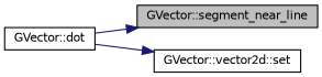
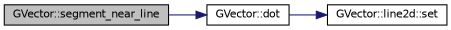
  digraph {
    rankdir=LR
    node [color=black fillcolor=white fontname=Helvetica fontsize=10 shape=record style=filled]
    edge [color=midnightblue fontname=Helvetica fontsize=10 labelfontname=Helvetica labelfontsize=10 style=solid]
    n1 [fillcolor=grey75 fontcolor=black height=0.2 label="GVector::segment_near_line" width=0.4]
    n2 [height=0.2 label="GVector::dot" width=0.4]
-   n3 [height=0.2 label="GVector::vector2d::set" width=0.4]
-   n2 -> n1
+   n3 [height=0.2 label="GVector::line2d::set" width=0.4]
+   n1 -> n2
    n2 -> n3
  }
